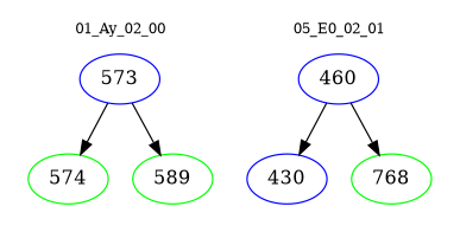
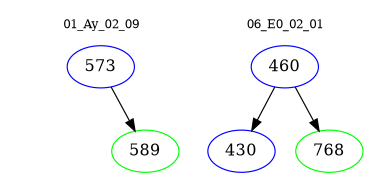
  digraph {
    node [color=blue]
    edge [color=black]
    n1 [label=573]
-   n2 [color=green label=574]
    n3 [color=green label=589]
    n4 [label=460]
    n5 [label=430]
    n6 [color=green label=768]
    subgraph cluster_1 {
      color=white
      fontsize=10
-     label="01_Ay_02_00"
+     label="01_Ay_02_09"
      n1
-     n2
      n3
    }
    subgraph cluster_2 {
      color=white
      fontsize=10
-     label="05_E0_02_01"
+     label="06_E0_02_01"
      n4
      n5
      n6
    }
-   n1 -> n2
    n1 -> n3
    n4 -> n5
    n4 -> n6
  }
